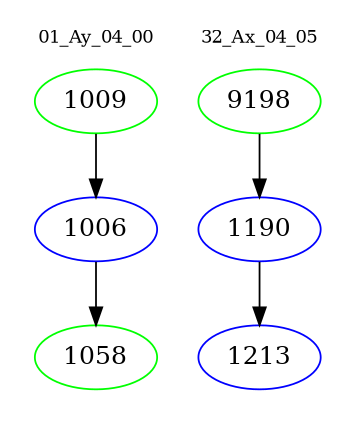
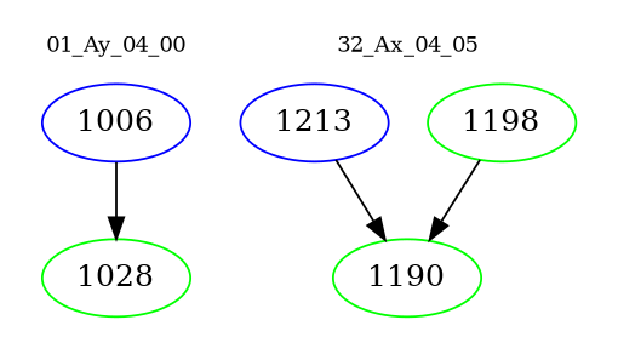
  digraph {
    node [color=green]
    edge [color=black]
-   n1 [label=1009]
    n2 [color=blue label=1006]
-   n3 [label=1058]
-   n4 [label=9198]
-   n5 [color=blue label=1190]
+   n3 [label=1028]
+   n4 [label=1198]
+   n5 [label=1190]
    n6 [color=blue label=1213]
    subgraph cluster_1 {
      color=white
      fontsize=10
      label="01_Ay_04_00"
-     n1
      n2
      n3
    }
    subgraph cluster_2 {
      color=white
      fontsize=10
      label="32_Ax_04_05"
      n4
      n5
      n6
    }
-   n1 -> n2
    n2 -> n3
    n4 -> n5
-   n5 -> n6
+   n6 -> n5
  }
